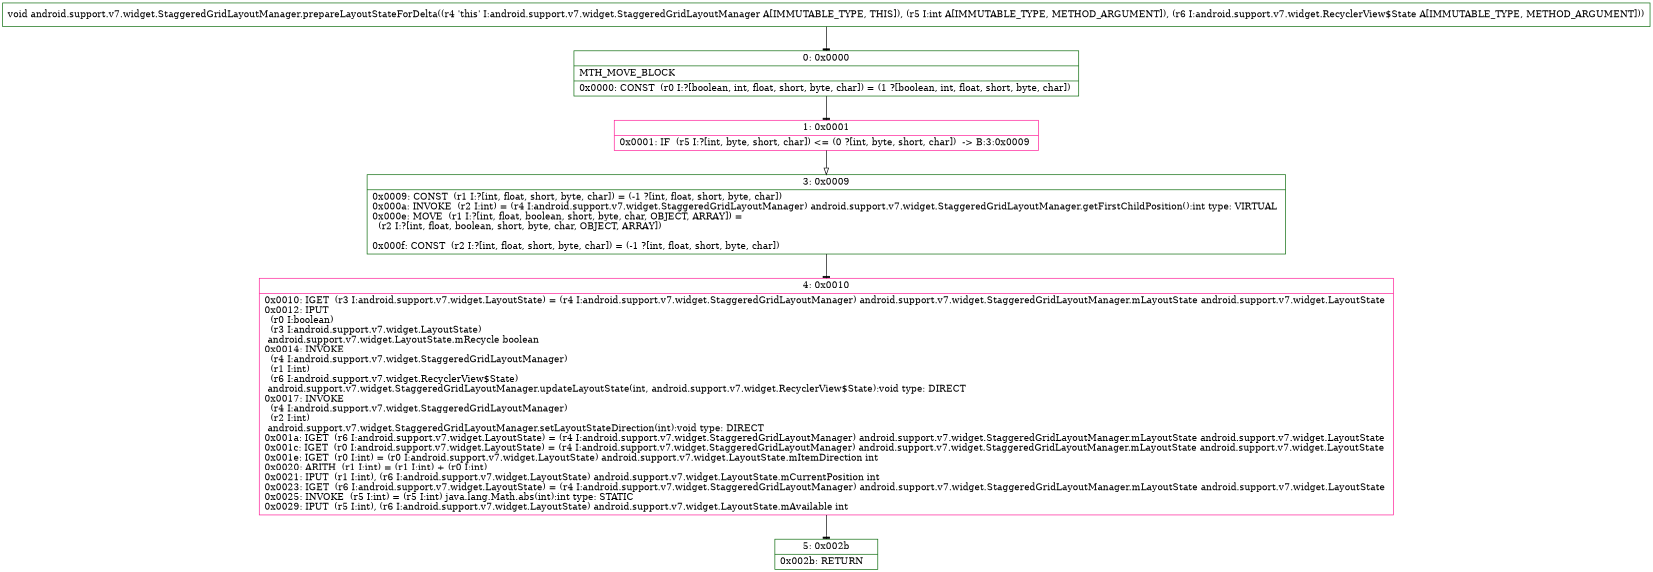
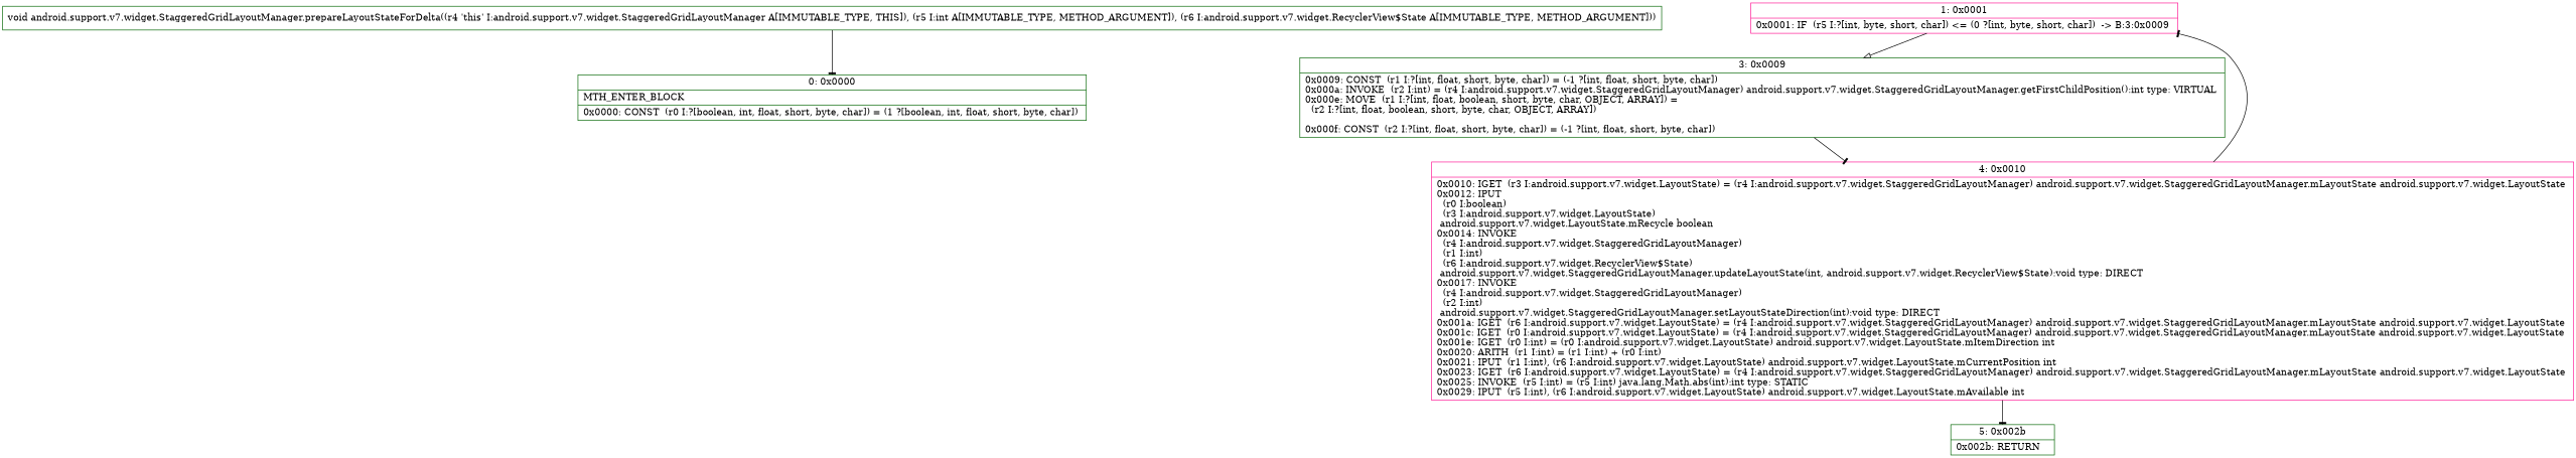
  digraph {
    node [color=darkgreen shape=record]
    edge [arrowhead=tee]
-   n1 [label="{0\:\ 0x0000|MTH_MOVE_BLOCK\l|0x0000: CONST  (r0 I:?[boolean, int, float, short, byte, char]) = (1 ?[boolean, int, float, short, byte, char]) \l}"]
+   n1 [label="{0\:\ 0x0000|MTH_ENTER_BLOCK\l|0x0000: CONST  (r0 I:?[boolean, int, float, short, byte, char]) = (1 ?[boolean, int, float, short, byte, char]) \l}"]
    n2 [color=deeppink label="{1\:\ 0x0001|0x0001: IF  (r5 I:?[int, byte, short, char]) \<= (0 ?[int, byte, short, char])  \-\> B:3:0x0009 \l}"]
    n3 [label="{3\:\ 0x0009|0x0009: CONST  (r1 I:?[int, float, short, byte, char]) = (\-1 ?[int, float, short, byte, char]) \l0x000a: INVOKE  (r2 I:int) = (r4 I:android.support.v7.widget.StaggeredGridLayoutManager) android.support.v7.widget.StaggeredGridLayoutManager.getFirstChildPosition():int type: VIRTUAL \l0x000e: MOVE  (r1 I:?[int, float, boolean, short, byte, char, OBJECT, ARRAY]) = \l  (r2 I:?[int, float, boolean, short, byte, char, OBJECT, ARRAY])\l \l0x000f: CONST  (r2 I:?[int, float, short, byte, char]) = (\-1 ?[int, float, short, byte, char]) \l}"]
    n4 [color=deeppink label="{4\:\ 0x0010|0x0010: IGET  (r3 I:android.support.v7.widget.LayoutState) = (r4 I:android.support.v7.widget.StaggeredGridLayoutManager) android.support.v7.widget.StaggeredGridLayoutManager.mLayoutState android.support.v7.widget.LayoutState \l0x0012: IPUT  \l  (r0 I:boolean)\l  (r3 I:android.support.v7.widget.LayoutState)\l android.support.v7.widget.LayoutState.mRecycle boolean \l0x0014: INVOKE  \l  (r4 I:android.support.v7.widget.StaggeredGridLayoutManager)\l  (r1 I:int)\l  (r6 I:android.support.v7.widget.RecyclerView$State)\l android.support.v7.widget.StaggeredGridLayoutManager.updateLayoutState(int, android.support.v7.widget.RecyclerView$State):void type: DIRECT \l0x0017: INVOKE  \l  (r4 I:android.support.v7.widget.StaggeredGridLayoutManager)\l  (r2 I:int)\l android.support.v7.widget.StaggeredGridLayoutManager.setLayoutStateDirection(int):void type: DIRECT \l0x001a: IGET  (r6 I:android.support.v7.widget.LayoutState) = (r4 I:android.support.v7.widget.StaggeredGridLayoutManager) android.support.v7.widget.StaggeredGridLayoutManager.mLayoutState android.support.v7.widget.LayoutState \l0x001c: IGET  (r0 I:android.support.v7.widget.LayoutState) = (r4 I:android.support.v7.widget.StaggeredGridLayoutManager) android.support.v7.widget.StaggeredGridLayoutManager.mLayoutState android.support.v7.widget.LayoutState \l0x001e: IGET  (r0 I:int) = (r0 I:android.support.v7.widget.LayoutState) android.support.v7.widget.LayoutState.mItemDirection int \l0x0020: ARITH  (r1 I:int) = (r1 I:int) + (r0 I:int) \l0x0021: IPUT  (r1 I:int), (r6 I:android.support.v7.widget.LayoutState) android.support.v7.widget.LayoutState.mCurrentPosition int \l0x0023: IGET  (r6 I:android.support.v7.widget.LayoutState) = (r4 I:android.support.v7.widget.StaggeredGridLayoutManager) android.support.v7.widget.StaggeredGridLayoutManager.mLayoutState android.support.v7.widget.LayoutState \l0x0025: INVOKE  (r5 I:int) = (r5 I:int) java.lang.Math.abs(int):int type: STATIC \l0x0029: IPUT  (r5 I:int), (r6 I:android.support.v7.widget.LayoutState) android.support.v7.widget.LayoutState.mAvailable int \l}"]
    n5 [label="{5\:\ 0x002b|0x002b: RETURN   \l}"]
    n6 [label="{void android.support.v7.widget.StaggeredGridLayoutManager.prepareLayoutStateForDelta((r4 'this' I:android.support.v7.widget.StaggeredGridLayoutManager A[IMMUTABLE_TYPE, THIS]), (r5 I:int A[IMMUTABLE_TYPE, METHOD_ARGUMENT]), (r6 I:android.support.v7.widget.RecyclerView$State A[IMMUTABLE_TYPE, METHOD_ARGUMENT])) }"]
-   n1 -> n2
+   n4 -> n2
    n2 -> n3 [arrowhead=onormal]
    n3 -> n4
    n4 -> n5
    n6 -> n1
  }
